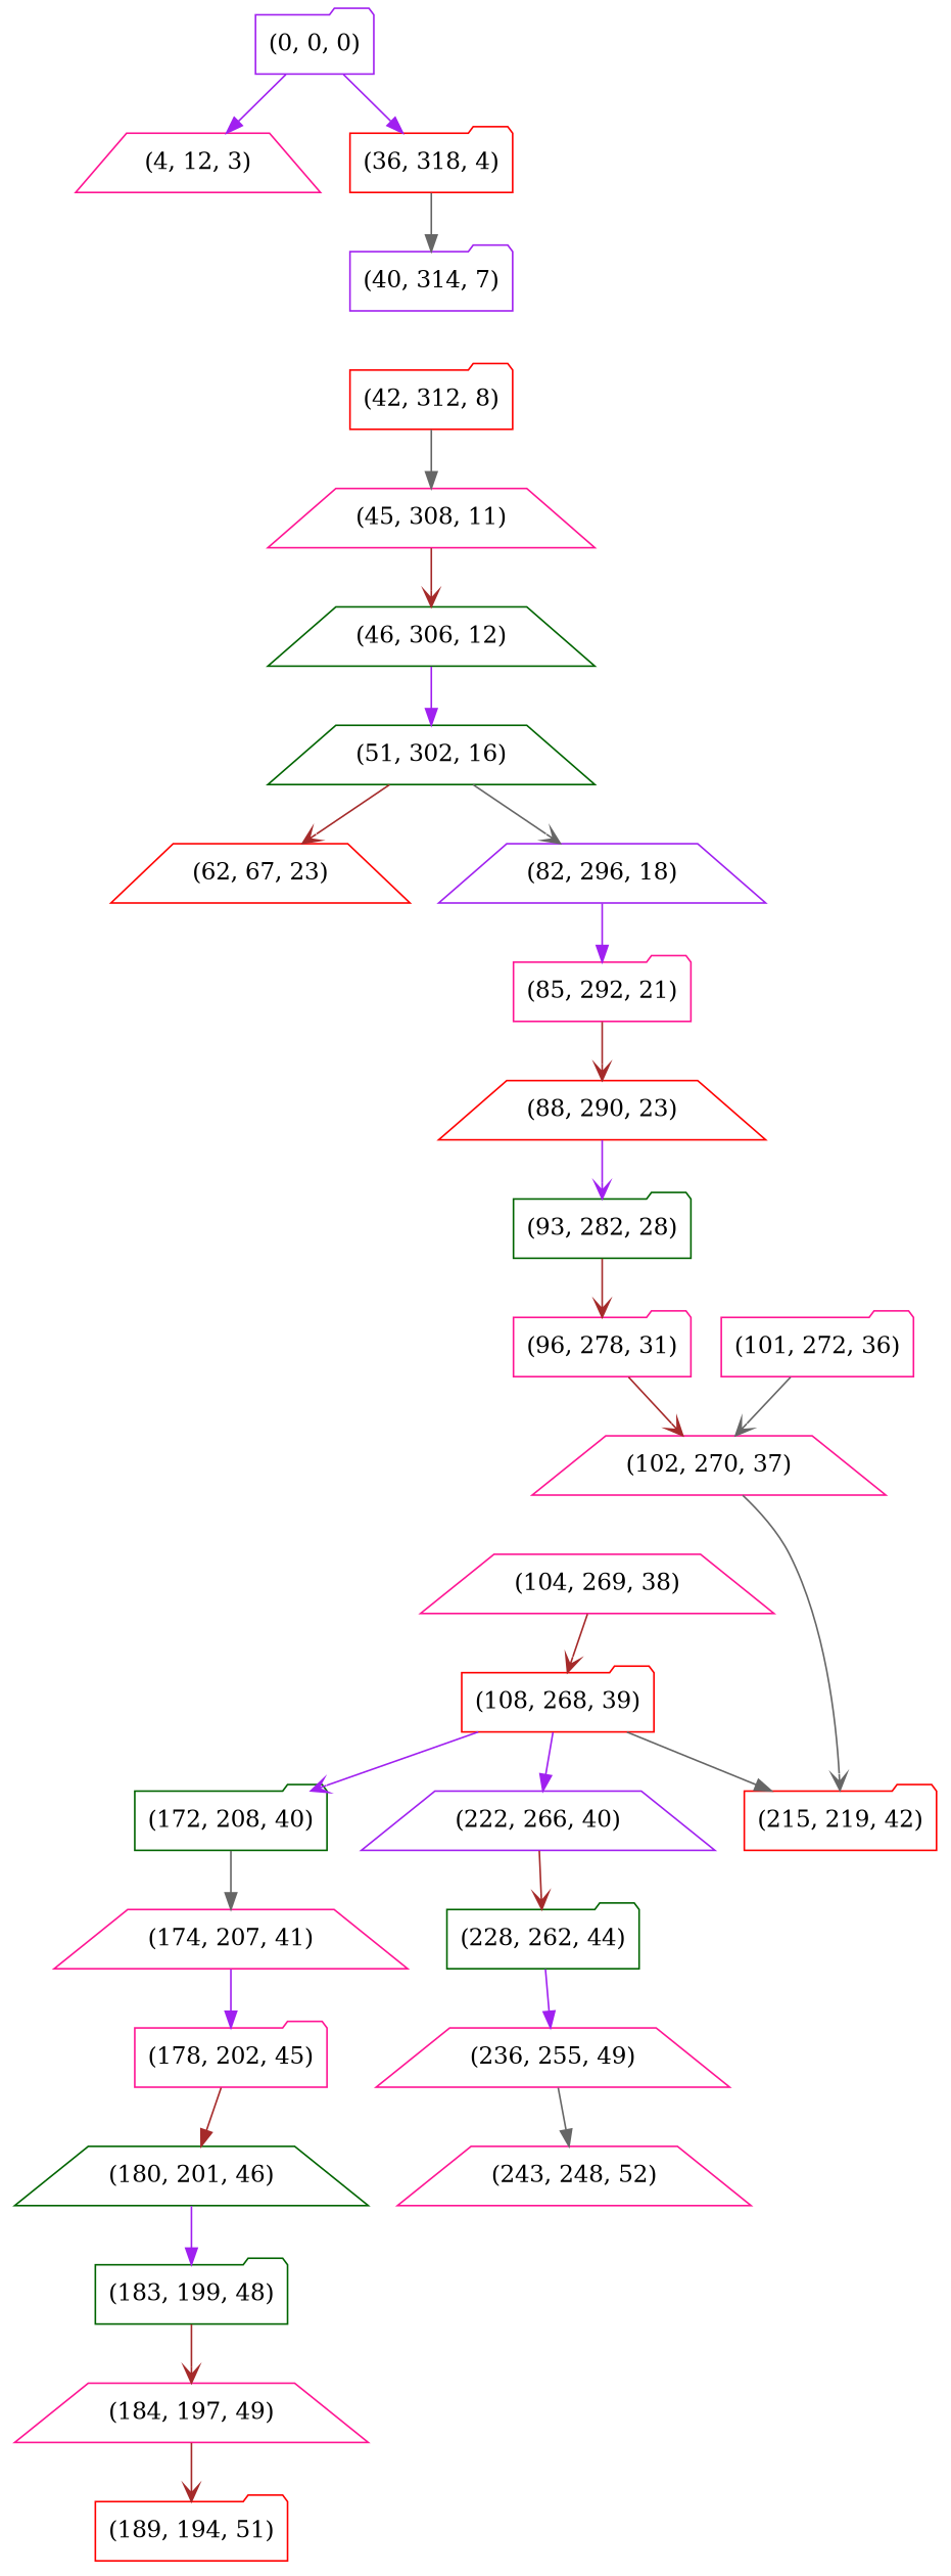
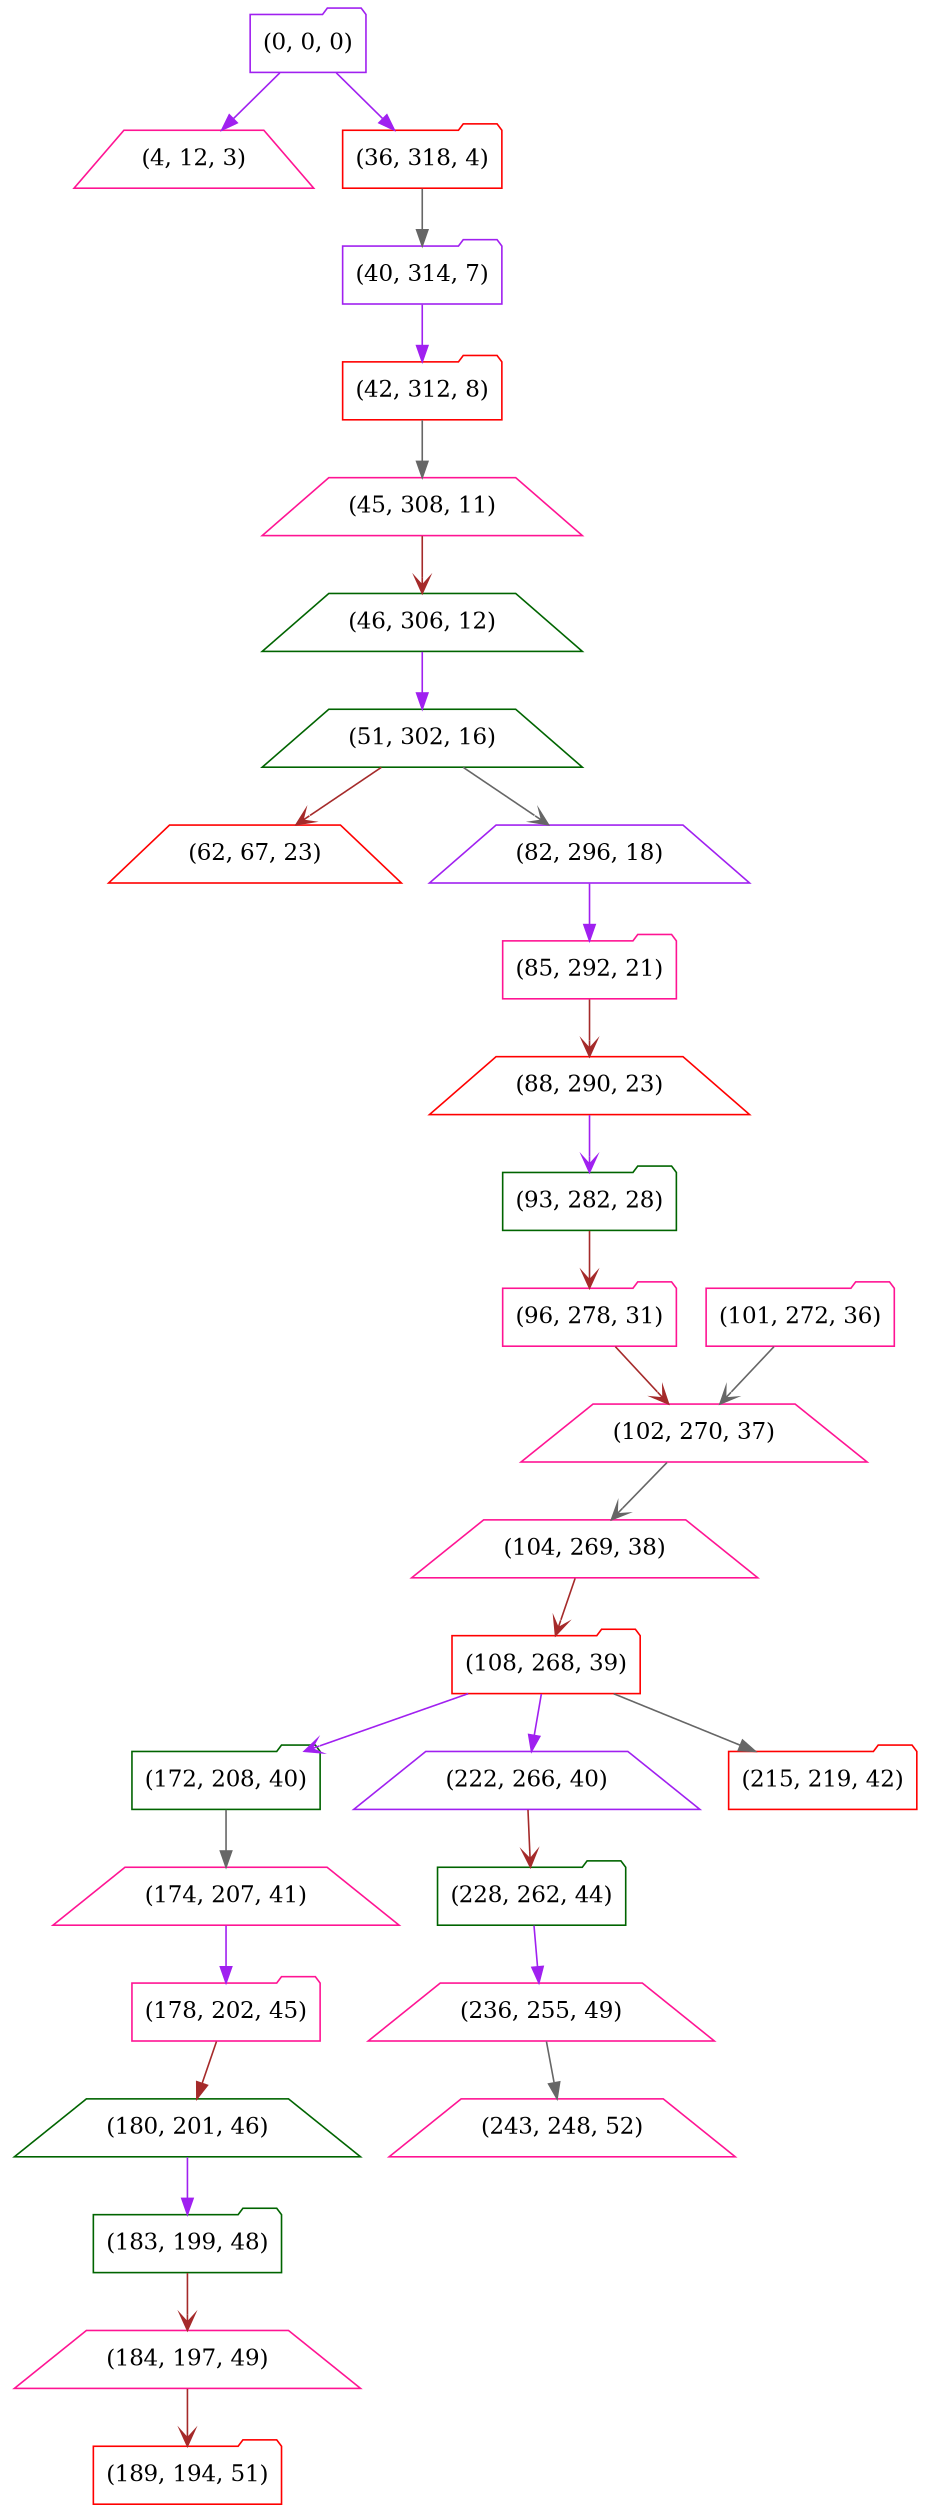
  digraph {
    node [color=deeppink shape=folder]
    edge [arrowhead=normal color=purple]
    "(0, 0, 0)" [color=purple]
    "(4, 12, 3)" [shape=trapezium]
    "(36, 318, 4)" [color=red]
    "(40, 314, 7)" [color=purple]
    "(42, 312, 8)" [color=red]
    "(45, 308, 11)" [shape=trapezium]
    "(46, 306, 12)" [color=darkgreen shape=trapezium]
    "(51, 302, 16)" [color=darkgreen shape=trapezium]
    "(62, 67, 23)" [color=red shape=trapezium]
    "(82, 296, 18)" [color=purple shape=trapezium]
    "(85, 292, 21)"
    "(88, 290, 23)" [color=red shape=trapezium]
    "(93, 282, 28)" [color=darkgreen]
    "(96, 278, 31)"
    "(102, 270, 37)" [shape=trapezium]
    "(101, 272, 36)"
    "(104, 269, 38)" [shape=trapezium]
    "(108, 268, 39)" [color=red]
    "(172, 208, 40)" [color=darkgreen]
    "(215, 219, 42)" [color=red]
    "(222, 266, 40)" [color=purple shape=trapezium]
    "(174, 207, 41)" [shape=trapezium]
    "(228, 262, 44)" [color=darkgreen]
    "(178, 202, 45)"
    "(180, 201, 46)" [color=darkgreen shape=trapezium]
    "(183, 199, 48)" [color=darkgreen]
    "(184, 197, 49)" [shape=trapezium]
    "(189, 194, 51)" [color=red]
    "(236, 255, 49)" [shape=trapezium]
    "(243, 248, 52)" [shape=trapezium]
    "(0, 0, 0)" -> "(4, 12, 3)"
    "(0, 0, 0)" -> "(36, 318, 4)"
    "(36, 318, 4)" -> "(40, 314, 7)" [color=gray40]
+   "(40, 314, 7)" -> "(42, 312, 8)"
    "(42, 312, 8)" -> "(45, 308, 11)" [color=gray40]
    "(45, 308, 11)" -> "(46, 306, 12)" [arrowhead=vee color=brown]
    "(46, 306, 12)" -> "(51, 302, 16)"
    "(51, 302, 16)" -> "(62, 67, 23)" [arrowhead=vee color=brown]
    "(51, 302, 16)" -> "(82, 296, 18)" [arrowhead=vee color=gray40]
    "(82, 296, 18)" -> "(85, 292, 21)"
    "(85, 292, 21)" -> "(88, 290, 23)" [arrowhead=vee color=brown]
    "(88, 290, 23)" -> "(93, 282, 28)" [arrowhead=vee]
    "(93, 282, 28)" -> "(96, 278, 31)" [arrowhead=vee color=brown]
    "(96, 278, 31)" -> "(102, 270, 37)" [arrowhead=vee color=brown]
-   "(102, 270, 37)" -> "(215, 219, 42)" [arrowhead=vee color=gray40]
+   "(102, 270, 37)" -> "(104, 269, 38)" [arrowhead=vee color=gray40]
    "(101, 272, 36)" -> "(102, 270, 37)" [arrowhead=vee color=gray40]
    "(104, 269, 38)" -> "(108, 268, 39)" [arrowhead=vee color=brown]
    "(108, 268, 39)" -> "(172, 208, 40)" [arrowhead=vee]
    "(108, 268, 39)" -> "(215, 219, 42)" [color=gray40]
    "(108, 268, 39)" -> "(222, 266, 40)"
    "(172, 208, 40)" -> "(174, 207, 41)" [color=gray40]
    "(222, 266, 40)" -> "(228, 262, 44)" [arrowhead=vee color=brown]
    "(174, 207, 41)" -> "(178, 202, 45)"
    "(228, 262, 44)" -> "(236, 255, 49)"
    "(178, 202, 45)" -> "(180, 201, 46)" [color=brown]
    "(180, 201, 46)" -> "(183, 199, 48)"
    "(183, 199, 48)" -> "(184, 197, 49)" [arrowhead=vee color=brown]
    "(184, 197, 49)" -> "(189, 194, 51)" [arrowhead=vee color=brown]
    "(236, 255, 49)" -> "(243, 248, 52)" [color=gray40]
  }
